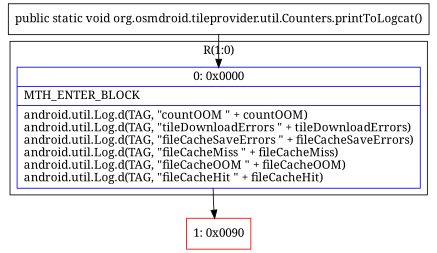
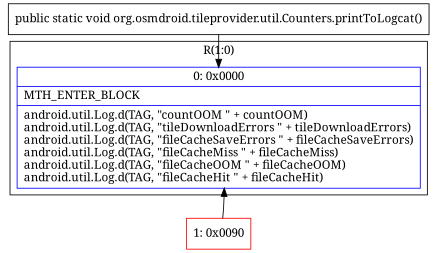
  digraph {
    fontname="Noto Serif"
    node [shape=record fontname="Noto Serif"]
    edge [fontname="Noto Serif"]
    n1 [color=blue label="{0\:\ 0x0000|MTH_ENTER_BLOCK\l|android.util.Log.d(TAG, \"countOOM \" + countOOM)\landroid.util.Log.d(TAG, \"tileDownloadErrors \" + tileDownloadErrors)\landroid.util.Log.d(TAG, \"fileCacheSaveErrors \" + fileCacheSaveErrors)\landroid.util.Log.d(TAG, \"fileCacheMiss \" + fileCacheMiss)\landroid.util.Log.d(TAG, \"fileCacheOOM \" + fileCacheOOM)\landroid.util.Log.d(TAG, \"fileCacheHit \" + fileCacheHit)\l}"]
    n2 [color=red label="{1\:\ 0x0090}"]
    n3 [label="{public static void org.osmdroid.tileprovider.util.Counters.printToLogcat() }"]
    subgraph cluster_1 {
      label="R(1:0)"
      n1
    }
-   n1 -> n2
+   n2 -> n1
    n3 -> n1
  }
